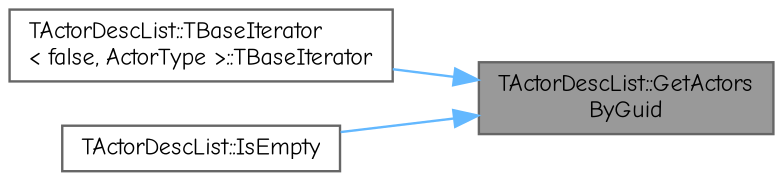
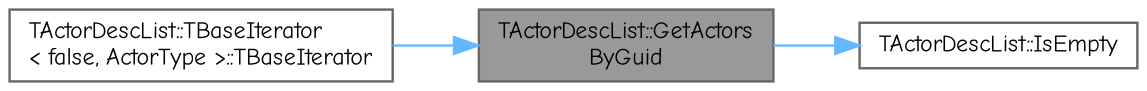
  digraph {
    rankdir=RL
    fontname="Comic Neue"
    node [color=grey40 fillcolor=white fontname="Comic Neue" fontsize=10 shape=box style=filled]
    edge [color=steelblue1 dir=back fontname="Comic Neue" fontsize=10 labelfontname=Helvetica labelfontsize=10 style=solid]
    n1 [color=gray40 fillcolor=grey60 fontcolor=black height=0.2 label="TActorDescList::GetActors\lByGuid" width=0.4]
    n2 [height=0.2 label="TActorDescList::TBaseIterator\l\< false, ActorType \>::TBaseIterator" width=0.4]
    n3 [height=0.2 label="TActorDescList::IsEmpty" width=0.4]
    n1 -> n2
-   n1 -> n3
+   n3 -> n1
  }
